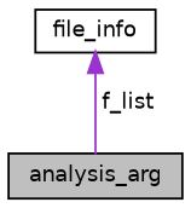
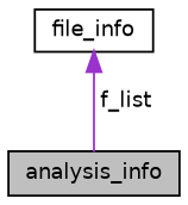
  digraph {
    node [color=black fontname=Helvetica fontsize=10 shape=record style=filled]
-   n1 [fillcolor=grey75 fontcolor=black height=0.2 label=analysis_arg width=0.4]
+   n1 [fillcolor=grey75 fontcolor=black height=0.2 label=analysis_info width=0.4]
    n2 [fillcolor=white height=0.2 label=file_info width=0.4]
    n2 -> n1 [color=darkorchid3 dir=back fontname=Helvetica fontsize=10 label=" f_list" labelfontname=Helvetica labelfontsize=10 style=solid]
  }
